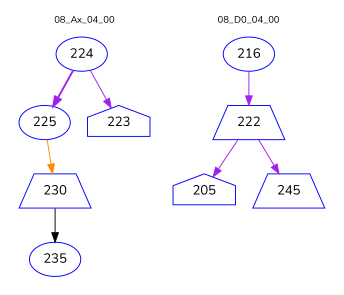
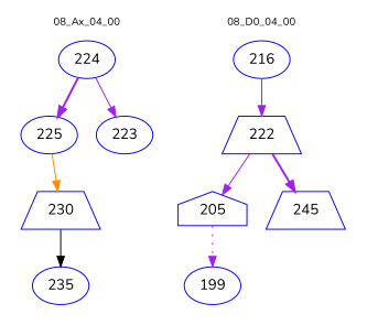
  digraph {
    fontname=Nunito
    node [color=blue fontname=Nunito shape=ellipse]
    edge [color=purple fontname=Nunito style=solid]
    n1 [label=225]
    n2 [label=224]
    n3 [label=230 shape=trapezium]
-   n4 [label=223 shape=house]
+   n4 [label=223]
    n5 [label=235]
    n6 [label=216]
    n7 [label=205 shape=house]
    n8 [label=222 shape=trapezium]
+   n9 [label=199]
    n10 [label=245 shape=trapezium]
    subgraph cluster_1 {
      color=white
      fontsize=10
      label="08_Ax_04_00"
      n1
      n2
      n3
      n4
      n5
    }
    subgraph cluster_2 {
      color=white
      fontsize=10
      label="08_D0_04_00"
      n6
      n7
      n8
+     n9
      n10
    }
    n1 -> n3 [color=darkorange]
    n2 -> n1 [style=bold]
    n2 -> n4
    n3 -> n5 [color=black]
    n6 -> n8
+   n7 -> n9 [style=dotted]
    n8 -> n7
-   n8 -> n10
+   n8 -> n10 [style=bold]
  }
